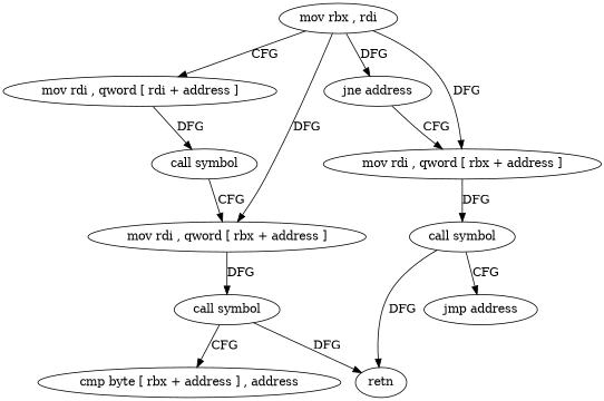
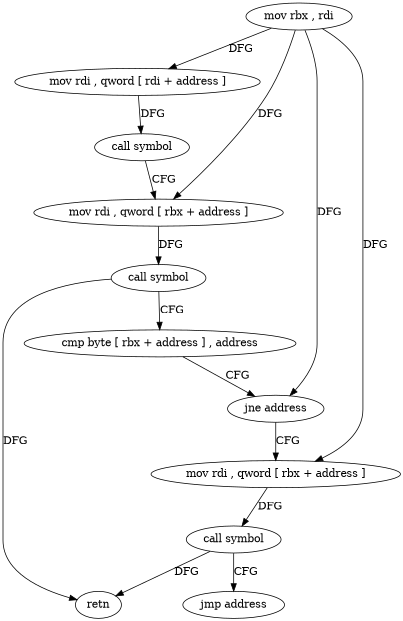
  digraph {
    n1 [label="mov rbx , rdi"]
    n2 [label="mov rdi , qword [ rdi + address ]"]
    n3 [label="mov rdi , qword [ rbx + address ]"]
    n4 [label="jne address"]
    n5 [label="mov rdi , qword [ rbx + address ]"]
    n6 [label="call symbol"]
    n7 [label="call symbol"]
    n8 [label="call symbol"]
    n9 [label="cmp byte [ rbx + address ] , address"]
    n10 [label=retn]
    n11 [label="jmp address"]
-   n1 -> n2 [label=CFG]
+   n1 -> n2 [label=DFG]
    n1 -> n3 [label=DFG]
    n1 -> n4 [label=DFG]
    n1 -> n5 [label=DFG]
    n2 -> n6 [label=DFG]
    n3 -> n7 [label=DFG]
    n4 -> n5 [label=CFG]
    n5 -> n8 [label=DFG]
    n6 -> n3 [label=CFG]
    n7 -> n9 [label=CFG]
    n7 -> n10 [label=DFG]
    n8 -> n10 [label=DFG]
    n8 -> n11 [label=CFG]
+   n9 -> n4 [label=CFG]
  }
